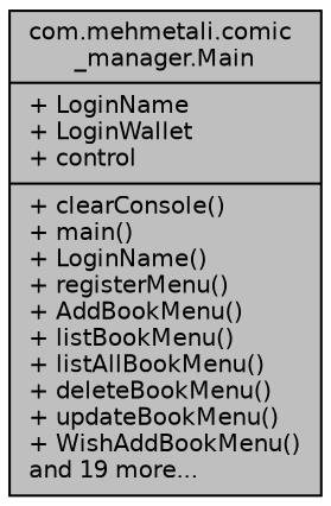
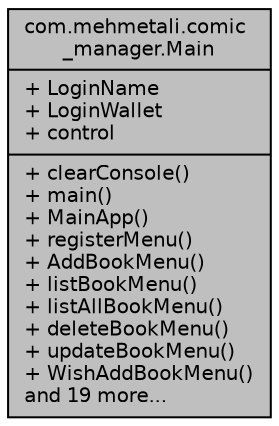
  digraph {
-   n1 [color=black fillcolor=grey75 fontcolor=black fontname=Helvetica fontsize=10 height=0.2 label="{com.mehmetali.comic\l_manager.Main\n|+ LoginName\l+ LoginWallet\l+ control\l|+ clearConsole()\l+ main()\l+ LoginName()\l+ registerMenu()\l+ AddBookMenu()\l+ listBookMenu()\l+ listAllBookMenu()\l+ deleteBookMenu()\l+ updateBookMenu()\l+ WishAddBookMenu()\land 19 more...\l}" shape=record style=filled width=0.4]
+   n1 [color=black fillcolor=grey75 fontcolor=black fontname=Helvetica fontsize=10 height=0.2 label="{com.mehmetali.comic\l_manager.Main\n|+ LoginName\l+ LoginWallet\l+ control\l|+ clearConsole()\l+ main()\l+ MainApp()\l+ registerMenu()\l+ AddBookMenu()\l+ listBookMenu()\l+ listAllBookMenu()\l+ deleteBookMenu()\l+ updateBookMenu()\l+ WishAddBookMenu()\land 19 more...\l}" shape=record style=filled width=0.4]
  }
